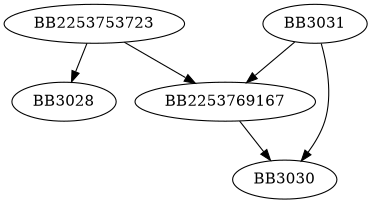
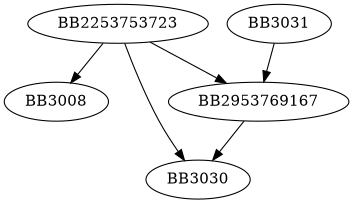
  digraph {
    BB2253753723
-   BB3028
-   BB2253769167
+   BB3028 [label=BB3008]
+   BB2253769167 [label=BB2953769167]
    BB3030
    BB3031
    BB2253753723 -> BB3028
    BB2253753723 -> BB2253769167
    BB2253769167 -> BB3030
    BB3031 -> BB2253769167
-   BB3031 -> BB3030
+   BB2253753723 -> BB3030
  }
